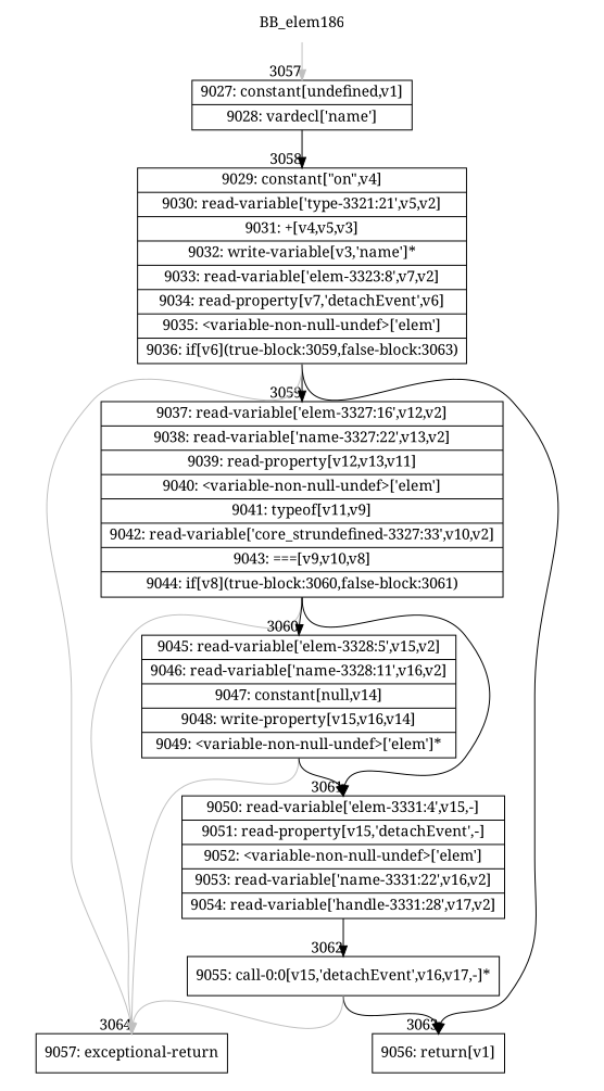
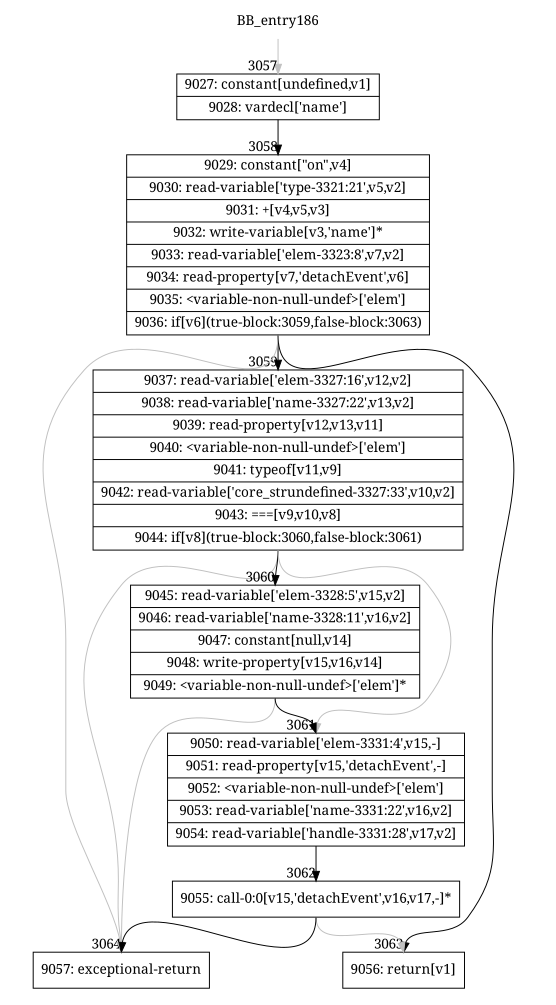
  digraph {
    fontname="Noto Serif"
    rankdir=TD
    node [fontname="Noto Serif" shape=record]
    edge [fontname="Noto Serif" headport=n tailport=s]
-   BB_entry186 [shape=none label=BB_elem186]
+   BB_entry186 [shape=none]
    n2 [label="{9027: constant[undefined,v1]|9028: vardecl['name']}"]
    n3 [label="{9029: constant[\"on\",v4]|9030: read-variable['type-3321:21',v5,v2]|9031: +[v4,v5,v3]|9032: write-variable[v3,'name']*|9033: read-variable['elem-3323:8',v7,v2]|9034: read-property[v7,'detachEvent',v6]|9035: \<variable-non-null-undef\>['elem']|9036: if[v6](true-block:3059,false-block:3063)}"]
    n4 [label="{9037: read-variable['elem-3327:16',v12,v2]|9038: read-variable['name-3327:22',v13,v2]|9039: read-property[v12,v13,v11]|9040: \<variable-non-null-undef\>['elem']|9041: typeof[v11,v9]|9042: read-variable['core_strundefined-3327:33',v10,v2]|9043: ===[v9,v10,v8]|9044: if[v8](true-block:3060,false-block:3061)}"]
    n5 [label="{9056: return[v1]}"]
    n6 [label="{9057: exceptional-return}"]
    n7 [label="{9045: read-variable['elem-3328:5',v15,v2]|9046: read-variable['name-3328:11',v16,v2]|9047: constant[null,v14]|9048: write-property[v15,v16,v14]|9049: \<variable-non-null-undef\>['elem']*}"]
    n8 [label="{9050: read-variable['elem-3331:4',v15,-]|9051: read-property[v15,'detachEvent',-]|9052: \<variable-non-null-undef\>['elem']|9053: read-variable['name-3331:22',v16,v2]|9054: read-variable['handle-3331:28',v17,v2]}"]
    n9 [label="{9055: call-0:0[v15,'detachEvent',v16,v17,-]*}"]
    BB_entry186 -> n2 [color=gray headlabel="    3057"]
    n2 -> n3 [headlabel="      3058"]
    n3 -> n4 [headlabel="      3059"]
    n3 -> n5 [headlabel="      3063"]
    n3 -> n6 [color=gray headlabel="      3064"]
    n4 -> n6 [color=gray]
    n4 -> n7 [headlabel="      3060"]
-   n4 -> n8 [headlabel="      3061"]
+   n4 -> n8 [headlabel="      3061" color=gray]
    n7 -> n6 [color=gray]
    n7 -> n8
    n8 -> n9 [headlabel="      3062"]
-   n9 -> n5
-   n9 -> n6 [color=gray]
+   n9 -> n5 [color=gray]
+   n9 -> n6 [color=black]
  }
